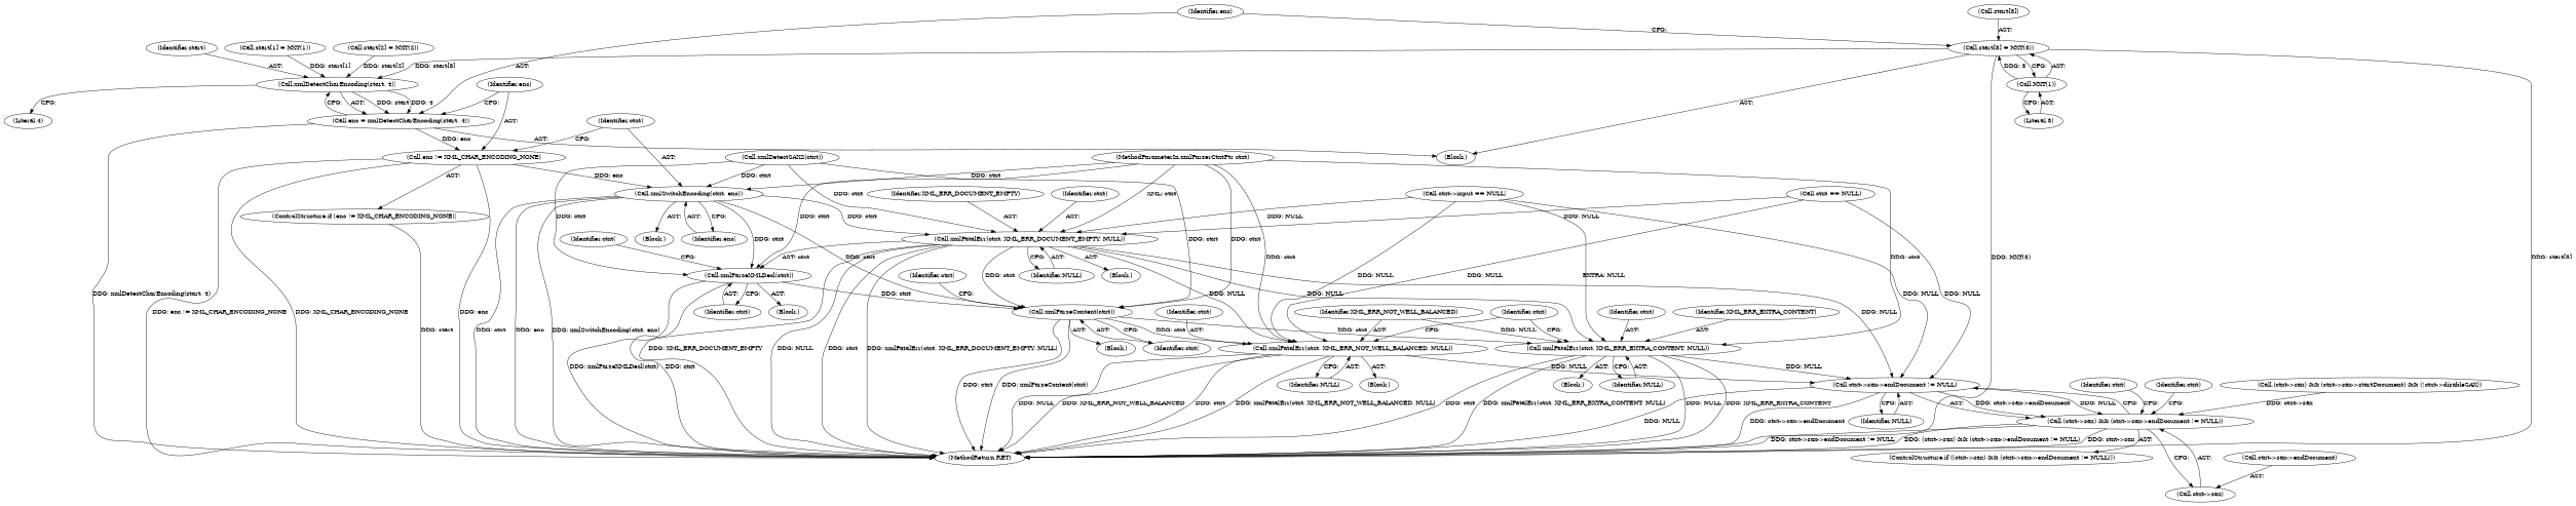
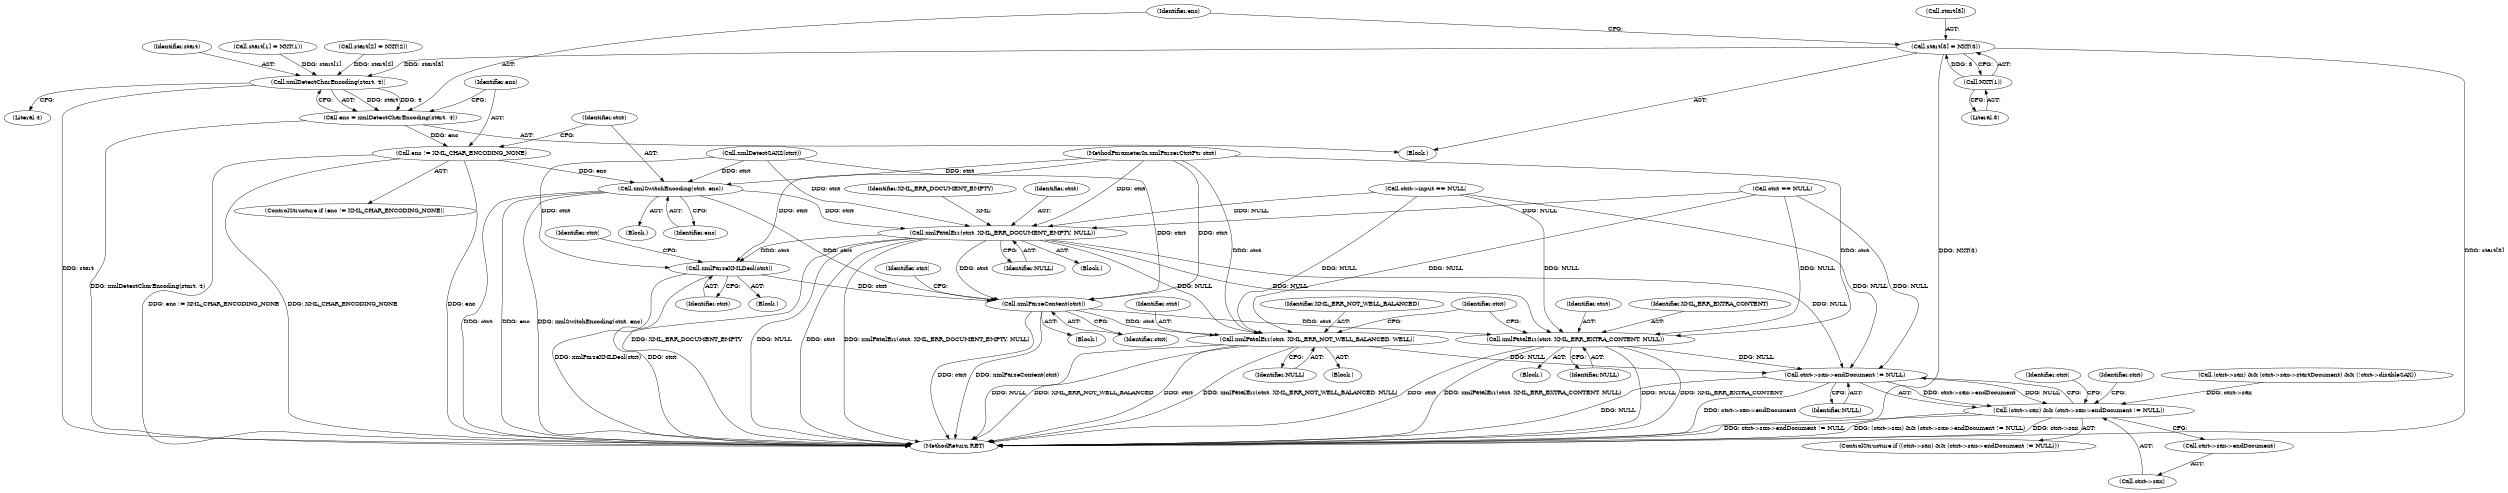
  digraph {
    n1 [label="(Call,start[3] = NXT(3))"]
    n2 [label="(Call,NXT(1))"]
    n3 [label="(Call,xmlDetectCharEncoding(start, 4))"]
    n4 [label="(Block,)"]
    n5 [label="(MethodReturn,RET)"]
    n6 [label="(Literal,3)"]
    n7 [label="(Call,enc = xmlDetectCharEncoding(start, 4))"]
    n8 [label="(Literal,4)"]
    n9 [label="(Call,enc != XML_CHAR_ENCODING_NONE)"]
    n10 [label="(Call,xmlSwitchEncoding(ctxt, enc))"]
    n11 [label="(ControlStructure,if (enc != XML_CHAR_ENCODING_NONE))"]
    n12 [label="(Call,xmlFatalErr(ctxt, XML_ERR_DOCUMENT_EMPTY, NULL))"]
    n13 [label="(Call,xmlParseXMLDecl(ctxt))"]
    n14 [label="(Call,xmlParseContent(ctxt))"]
    n15 [label="(Identifier,enc)"]
    n16 [label="(Block,)"]
-   n17 [label="(Call,xmlFatalErr(ctxt, XML_ERR_NOT_WELL_BALANCED, NULL))"]
+   n17 [label="(Call,xmlFatalErr(ctxt, XML_ERR_NOT_WELL_BALANCED, WELL))"]
    n18 [label="(Call,ctxt->sax->endDocument != NULL)"]
    n19 [label="(Call,xmlFatalErr(ctxt, XML_ERR_EXTRA_CONTENT, NULL))"]
    n20 [label="(Identifier,NULL)"]
    n21 [label="(Block,)"]
    n22 [label="(Block,)"]
    n23 [label="(Identifier,ctxt)"]
    n24 [label="(Identifier,ctxt)"]
    n25 [label="(Block,)"]
    n26 [label="(Identifier,NULL)"]
    n27 [label="(Block,)"]
    n28 [label="(Call,(ctxt->sax) && (ctxt->sax->endDocument != NULL))"]
    n29 [label="(Identifier,NULL)"]
    n30 [label="(Block,)"]
    n31 [label="(Identifier,NULL)"]
    n32 [label="(ControlStructure,if ((ctxt->sax) && (ctxt->sax->endDocument != NULL)))"]
    n33 [label="(Call,ctxt->sax)"]
    n34 [label="(Identifier,XML_ERR_NOT_WELL_BALANCED)"]
    n35 [label="(Call,start[1] = NXT(1))"]
    n36 [label="(Identifier,XML_ERR_DOCUMENT_EMPTY)"]
    n37 [label="(Identifier,ctxt)"]
    n38 [label="(Identifier,ctxt)"]
    n39 [label="(Identifier,ctxt)"]
    n40 [label="(Identifier,ctxt)"]
    n41 [label="(Call,ctxt == NULL)"]
    n42 [label="(Identifier,ctxt)"]
    n43 [label="(Identifier,ctxt)"]
    n44 [label="(Identifier,ctxt)"]
    n45 [label="(Identifier,enc)"]
    n46 [label="(Call,(ctxt->sax) && (ctxt->sax->startDocument) && (!ctxt->disableSAX))"]
    n47 [label="(Call,xmlDetectSAX2(ctxt))"]
    n48 [label="(Identifier,enc)"]
    n49 [label="(Call,start[3])"]
    n50 [label="(Call,ctxt->input == NULL)"]
    n51 [label="(MethodParameterIn,xmlParserCtxtPtr ctxt)"]
    n52 [label="(Identifier,ctxt)"]
    n53 [label="(Identifier,XML_ERR_EXTRA_CONTENT)"]
    n54 [label="(Call,ctxt->sax->endDocument)"]
    n55 [label="(Call,start[2] = NXT(2))"]
    n56 [label="(Identifier,start)"]
    n57 [label="(Identifier,ctxt)"]
    n1 -> n2 [label="CFG: "]
    n1 -> n3 [label="DDG: start[3]"]
    n1 -> n4 [label="AST: "]
    n1 -> n5 [label="DDG: start[3]"]
    n1 -> n5 [label="DDG: NXT(3)"]
    n2 -> n1 [label="AST: "]
    n2 -> n1 [label="DDG: 3"]
    n2 -> n6 [label="CFG: "]
-   n11 -> n5 [label="DDG: start"]
+   n3 -> n5 [label="DDG: start"]
    n3 -> n7 [label="AST: "]
    n3 -> n7 [label="DDG: start"]
    n3 -> n7 [label="DDG: 4"]
    n3 -> n8 [label="CFG: "]
    n6 -> n2 [label="AST: "]
    n7 -> n3 [label="CFG: "]
    n7 -> n4 [label="AST: "]
    n7 -> n5 [label="DDG: xmlDetectCharEncoding(start, 4)"]
    n7 -> n9 [label="DDG: enc"]
    n9 -> n5 [label="DDG: enc"]
    n9 -> n5 [label="DDG: enc != XML_CHAR_ENCODING_NONE"]
    n9 -> n5 [label="DDG: XML_CHAR_ENCODING_NONE"]
    n9 -> n10 [label="DDG: enc"]
    n9 -> n11 [label="AST: "]
    n10 -> n5 [label="DDG: ctxt"]
    n10 -> n5 [label="DDG: enc"]
    n10 -> n5 [label="DDG: xmlSwitchEncoding(ctxt, enc)"]
    n10 -> n12 [label="DDG: ctxt"]
-   n10 -> n13 [label="DDG: ctxt"]
    n10 -> n14 [label="DDG: ctxt"]
    n10 -> n15 [label="CFG: "]
    n10 -> n16 [label="AST: "]
    n12 -> n5 [label="DDG: xmlFatalErr(ctxt, XML_ERR_DOCUMENT_EMPTY, NULL)"]
    n12 -> n5 [label="DDG: XML_ERR_DOCUMENT_EMPTY"]
    n12 -> n5 [label="DDG: NULL"]
    n12 -> n5 [label="DDG: ctxt"]
-   n12 -> n13 [label="AST: ctxt"]
+   n12 -> n13 [label="DDG: ctxt"]
    n12 -> n14 [label="DDG: ctxt"]
    n12 -> n17 [label="DDG: NULL"]
    n12 -> n18 [label="DDG: NULL"]
    n12 -> n19 [label="DDG: NULL"]
    n12 -> n20 [label="CFG: "]
    n12 -> n21 [label="AST: "]
    n13 -> n5 [label="DDG: xmlParseXMLDecl(ctxt)"]
    n13 -> n5 [label="DDG: ctxt"]
    n13 -> n14 [label="DDG: ctxt"]
    n13 -> n22 [label="AST: "]
    n13 -> n23 [label="CFG: "]
    n14 -> n5 [label="DDG: ctxt"]
    n14 -> n5 [label="DDG: xmlParseContent(ctxt)"]
    n14 -> n17 [label="DDG: ctxt"]
    n14 -> n19 [label="DDG: ctxt"]
    n14 -> n24 [label="CFG: "]
    n14 -> n25 [label="AST: "]
    n15 -> n10 [label="AST: "]
    n17 -> n5 [label="DDG: ctxt"]
    n17 -> n5 [label="DDG: xmlFatalErr(ctxt, XML_ERR_NOT_WELL_BALANCED, NULL)"]
    n17 -> n5 [label="DDG: NULL"]
    n17 -> n5 [label="DDG: XML_ERR_NOT_WELL_BALANCED"]
    n17 -> n18 [label="DDG: NULL"]
    n17 -> n26 [label="CFG: "]
    n17 -> n27 [label="AST: "]
    n18 -> n5 [label="DDG: NULL"]
    n18 -> n5 [label="DDG: ctxt->sax->endDocument"]
    n18 -> n28 [label="AST: "]
    n18 -> n28 [label="DDG: ctxt->sax->endDocument"]
    n18 -> n28 [label="DDG: NULL"]
    n18 -> n29 [label="CFG: "]
    n19 -> n5 [label="DDG: xmlFatalErr(ctxt, XML_ERR_EXTRA_CONTENT, NULL)"]
    n19 -> n5 [label="DDG: NULL"]
    n19 -> n5 [label="DDG: XML_ERR_EXTRA_CONTENT"]
    n19 -> n5 [label="DDG: ctxt"]
    n19 -> n18 [label="DDG: NULL"]
    n19 -> n30 [label="AST: "]
    n19 -> n31 [label="CFG: "]
    n20 -> n12 [label="AST: "]
    n23 -> n13 [label="AST: "]
    n24 -> n14 [label="AST: "]
    n26 -> n17 [label="AST: "]
    n28 -> n5 [label="DDG: ctxt->sax->endDocument != NULL"]
    n28 -> n5 [label="DDG: (ctxt->sax) && (ctxt->sax->endDocument != NULL)"]
    n28 -> n5 [label="DDG: ctxt->sax"]
    n28 -> n18 [label="CFG: "]
    n28 -> n32 [label="AST: "]
-   n28 -> n33 [label="CFG: "]
+   n28 -> n54 [label="CFG: "]
    n29 -> n18 [label="AST: "]
    n31 -> n19 [label="AST: "]
    n33 -> n28 [label="AST: "]
    n34 -> n17 [label="AST: "]
    n35 -> n3 [label="DDG: start[1]"]
-   n36 -> n12 [label="AST: "]
+   n36 -> n12 [label="XML: "]
    n37 -> n12 [label="AST: "]
    n38 -> n28 [label="CFG: "]
    n39 -> n9 [label="CFG: "]
    n39 -> n10 [label="AST: "]
    n40 -> n28 [label="CFG: "]
    n41 -> n12 [label="DDG: NULL"]
    n41 -> n17 [label="DDG: NULL"]
    n41 -> n18 [label="DDG: NULL"]
-   n34 -> n19 [label="DDG: NULL"]
+   n41 -> n19 [label="DDG: NULL"]
    n42 -> n13 [label="CFG: "]
    n43 -> n14 [label="CFG: "]
    n44 -> n17 [label="AST: "]
    n45 -> n7 [label="CFG: "]
    n45 -> n9 [label="AST: "]
    n46 -> n28 [label="DDG: ctxt->sax"]
    n47 -> n10 [label="DDG: ctxt"]
    n47 -> n12 [label="DDG: ctxt"]
    n47 -> n13 [label="DDG: ctxt"]
    n47 -> n14 [label="DDG: ctxt"]
    n48 -> n1 [label="CFG: "]
    n48 -> n7 [label="AST: "]
    n49 -> n1 [label="AST: "]
    n50 -> n12 [label="DDG: NULL"]
    n50 -> n17 [label="DDG: NULL"]
    n50 -> n18 [label="DDG: NULL"]
-   n50 -> n19 [label="EXTRA: NULL"]
+   n50 -> n19 [label="DDG: NULL"]
    n51 -> n10 [label="DDG: ctxt"]
-   n51 -> n12 [label="XML: ctxt"]
+   n51 -> n12 [label="DDG: ctxt"]
    n51 -> n13 [label="DDG: ctxt"]
    n51 -> n14 [label="DDG: ctxt"]
    n51 -> n17 [label="DDG: ctxt"]
    n51 -> n19 [label="DDG: ctxt"]
    n52 -> n19 [label="AST: "]
    n53 -> n19 [label="AST: "]
    n54 -> n33 [label="AST: "]
    n55 -> n3 [label="DDG: start[2]"]
    n56 -> n3 [label="AST: "]
    n57 -> n17 [label="CFG: "]
    n57 -> n19 [label="CFG: "]
  }
